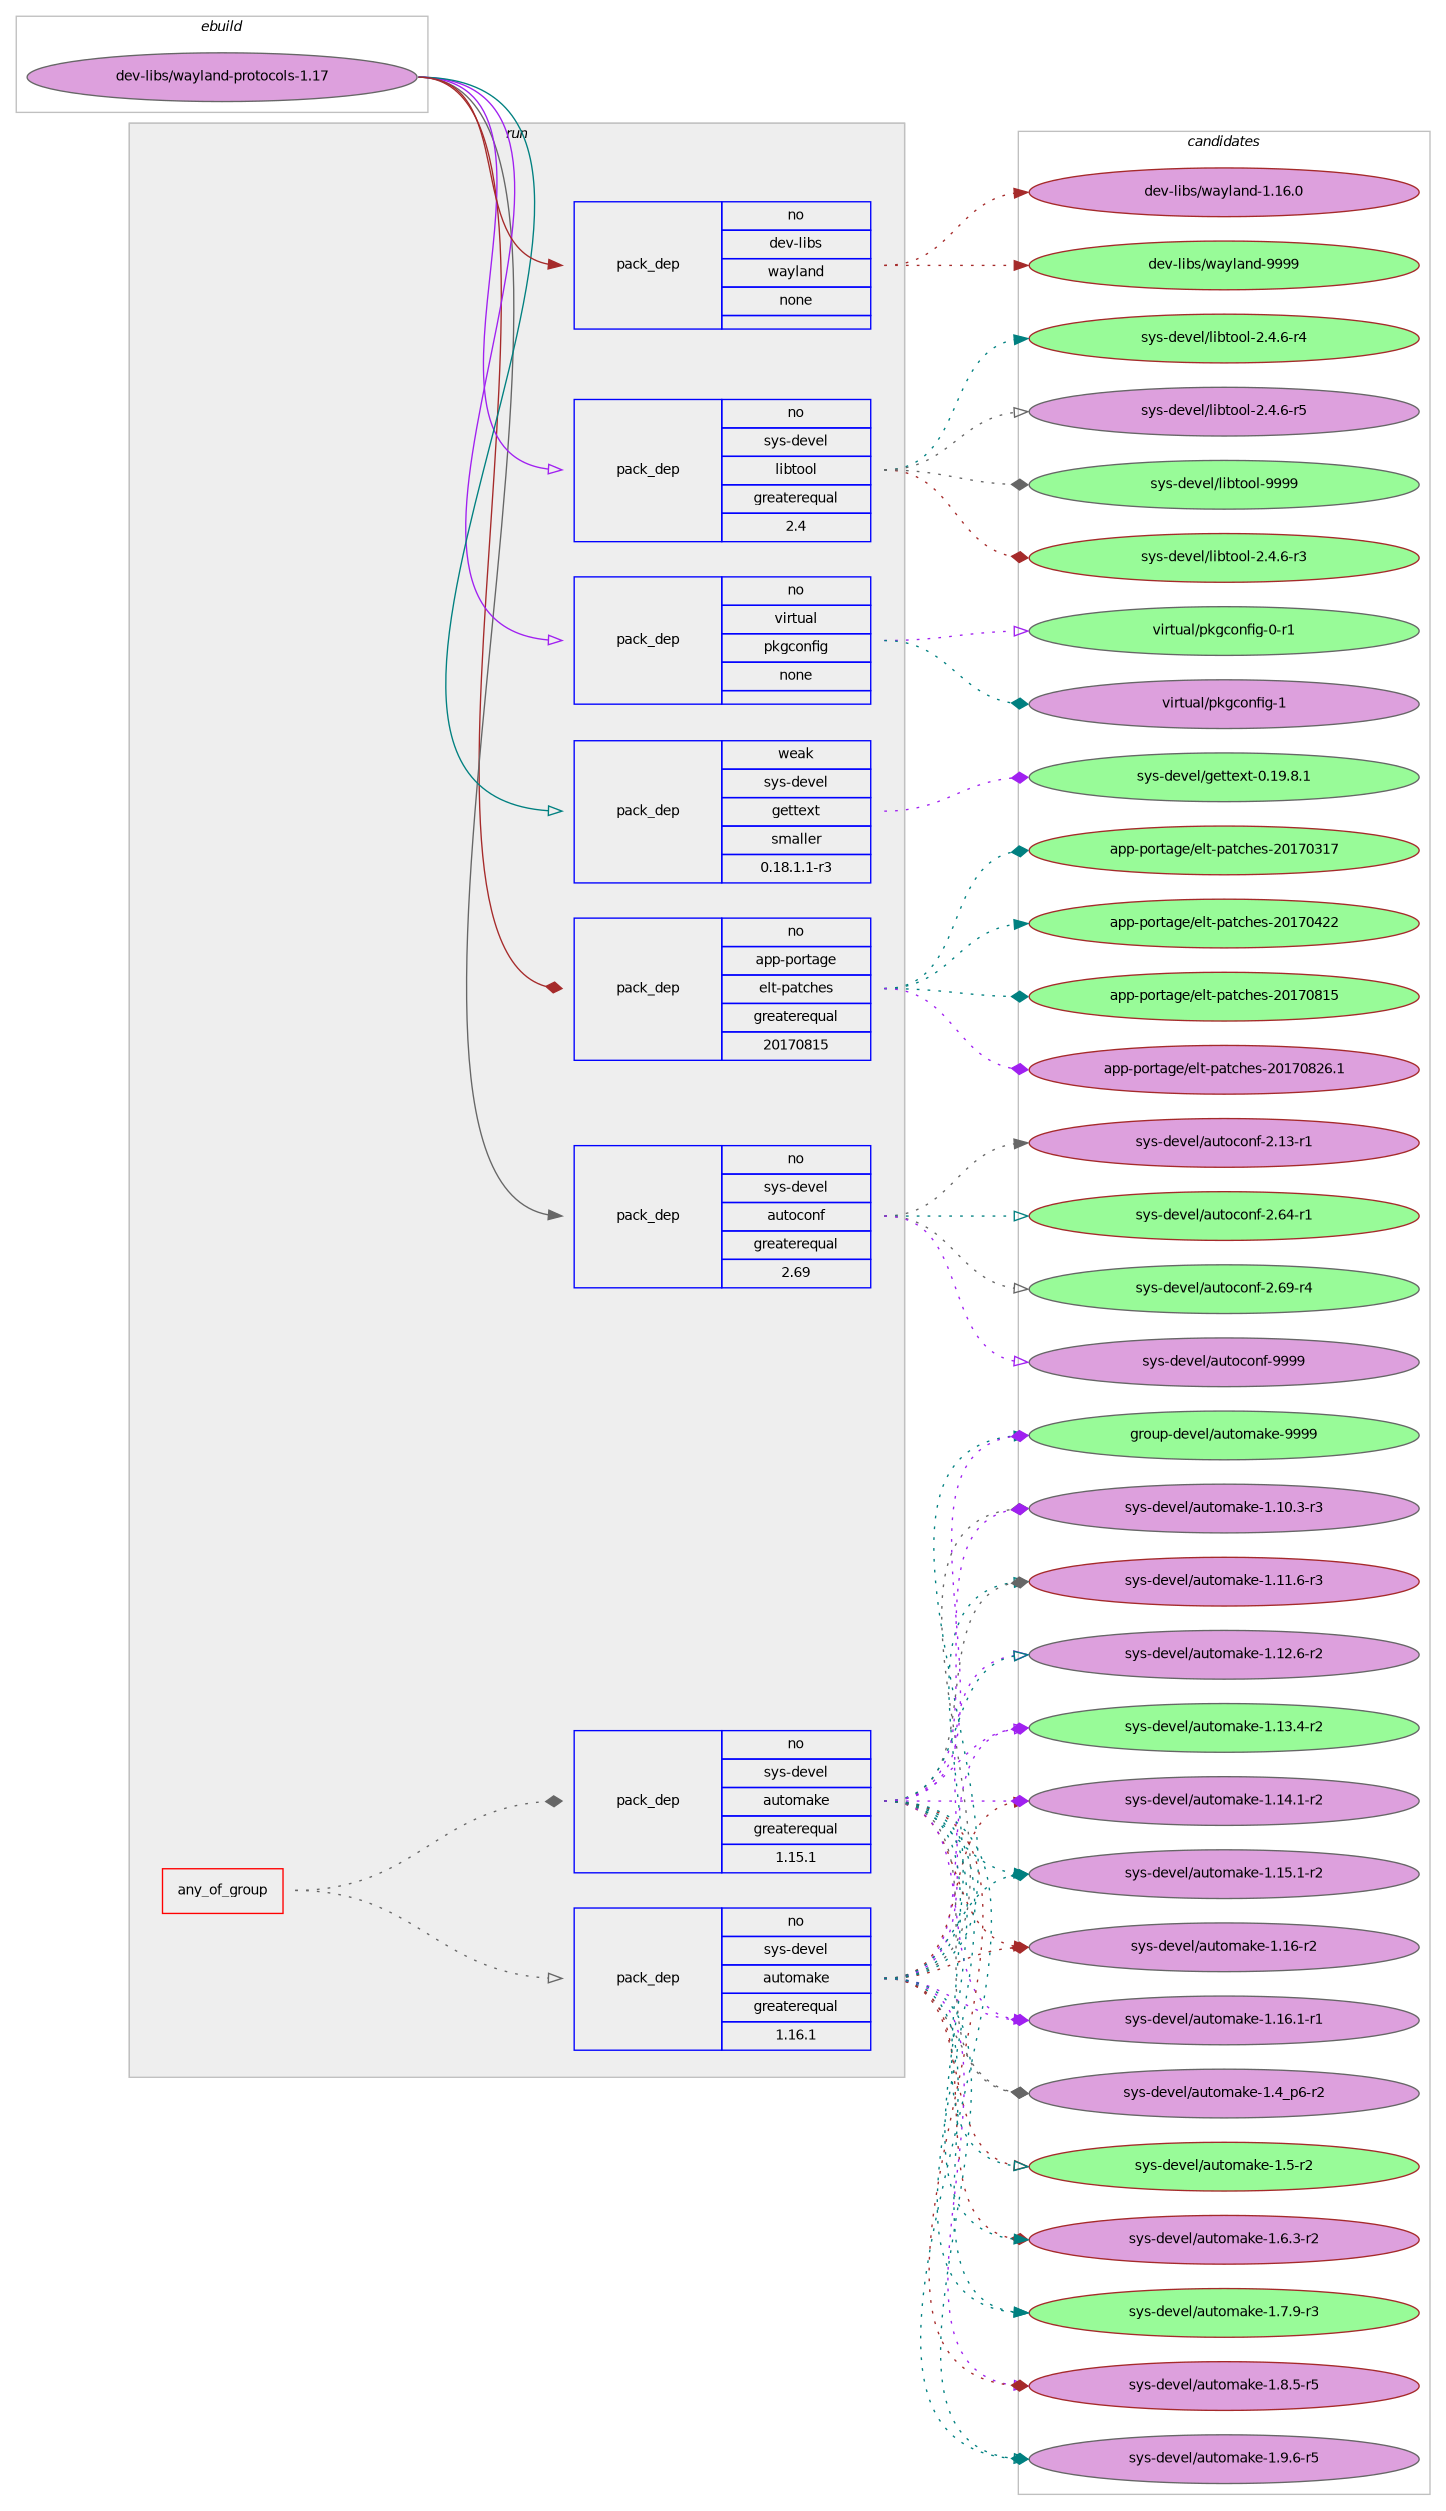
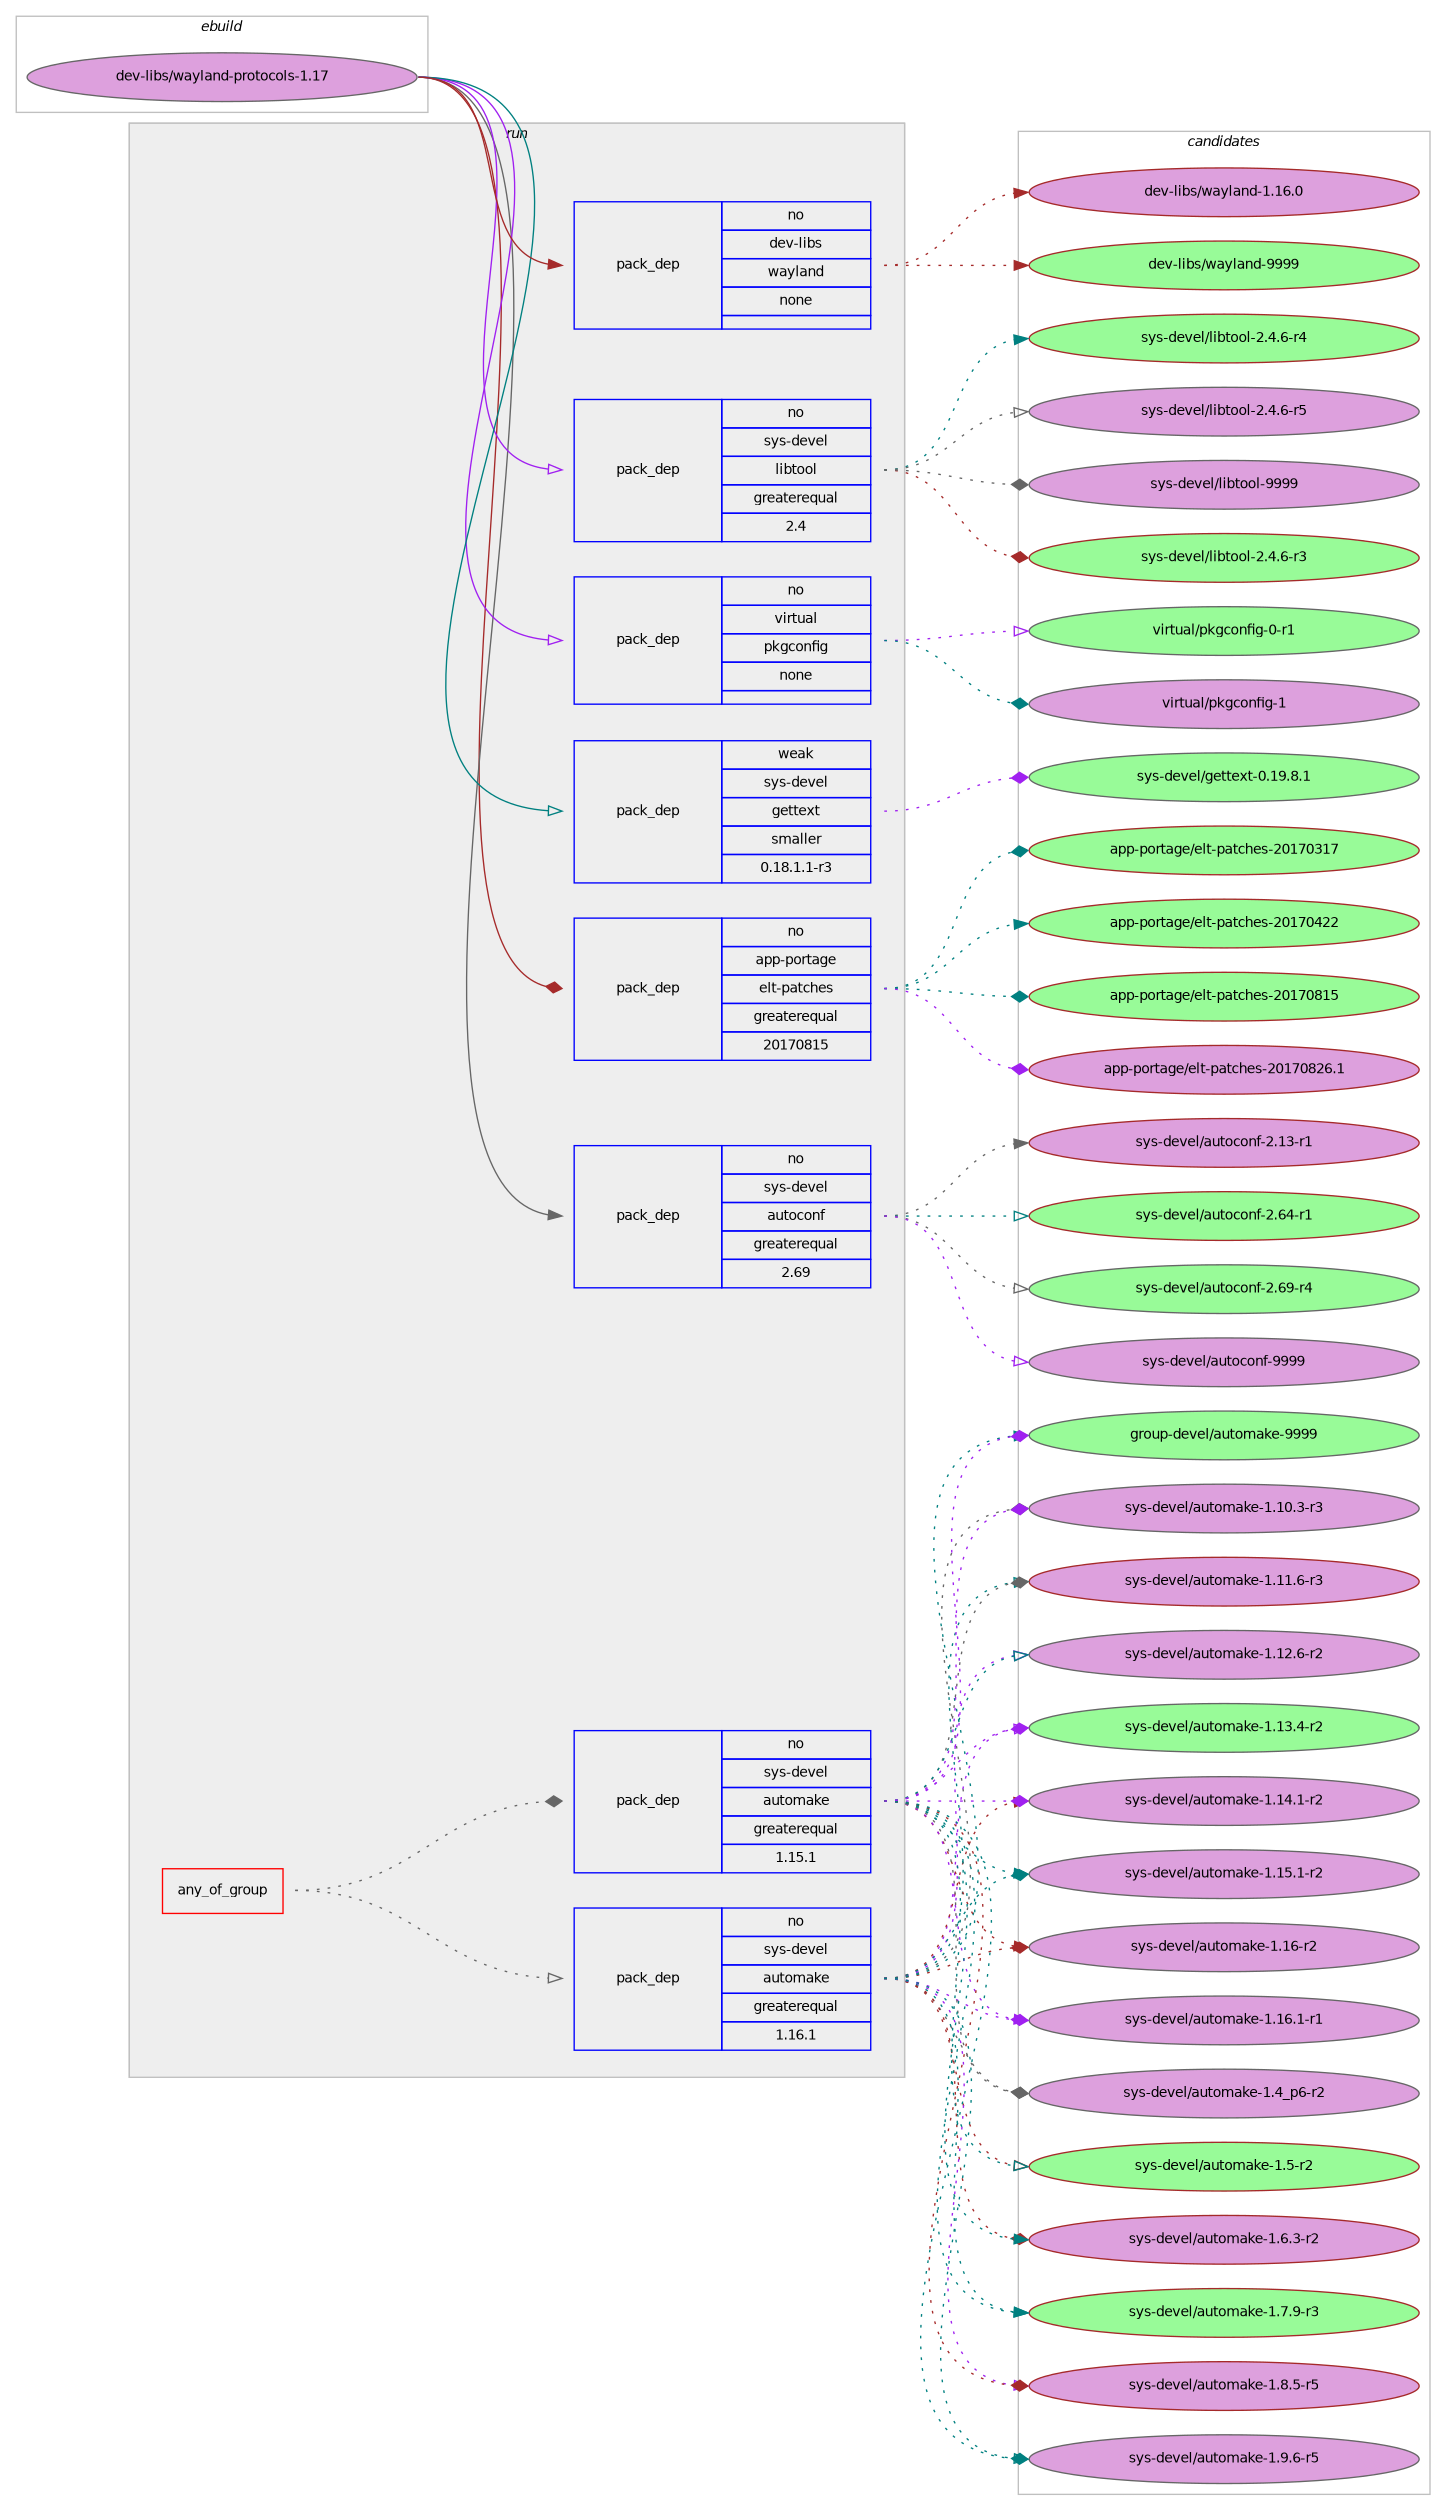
  digraph {
    compound=true
    concentrate=true
    fontname=Helvetica
    fontsize=10
    newrank=true
    rankdir=LR
    ranksep=1.5
    node [color=gray40 fillcolor=plum fontname=Helvetica fontsize=10 style=filled]
    edge [arrowhead=diamond color=teal headport=w style=dotted tailport=e weight=100]
    n1 [label="dev-libs/wayland-protocols-1.17" width=4]
    n2 [color=blue label=<<TABLE BORDER="0" CELLBORDER="1" CELLSPACING="0" CELLPADDING="4" WIDTH="220"><TR><TD ROWSPAN="6" CELLPADDING="30">pack_dep</TD></TR><TR><TD WIDTH="110">no</TD></TR><TR><TD>sys-devel</TD></TR><TR><TD>automake</TD></TR><TR><TD>greaterequal</TD></TR><TR><TD>1.16.1</TD></TR></TABLE>> shape=none fillcolor="" style=""]
    n3 [color=blue label=<<TABLE BORDER="0" CELLBORDER="1" CELLSPACING="0" CELLPADDING="4" WIDTH="220"><TR><TD ROWSPAN="6" CELLPADDING="30">pack_dep</TD></TR><TR><TD WIDTH="110">no</TD></TR><TR><TD>sys-devel</TD></TR><TR><TD>automake</TD></TR><TR><TD>greaterequal</TD></TR><TR><TD>1.15.1</TD></TR></TABLE>> shape=none fillcolor="" style=""]
    n4 [color=red label=<<TABLE BORDER="0" CELLBORDER="1" CELLSPACING="0" CELLPADDING="4"><TR><TD CELLPADDING="10">any_of_group</TD></TR></TABLE>> shape=none fillcolor="" style=""]
    n5 [color=blue label=<<TABLE BORDER="0" CELLBORDER="1" CELLSPACING="0" CELLPADDING="4" WIDTH="220"><TR><TD ROWSPAN="6" CELLPADDING="30">pack_dep</TD></TR><TR><TD WIDTH="110">no</TD></TR><TR><TD>app-portage</TD></TR><TR><TD>elt-patches</TD></TR><TR><TD>greaterequal</TD></TR><TR><TD>20170815</TD></TR></TABLE>> shape=none fillcolor="" style=""]
    n6 [color=blue label=<<TABLE BORDER="0" CELLBORDER="1" CELLSPACING="0" CELLPADDING="4" WIDTH="220"><TR><TD ROWSPAN="6" CELLPADDING="30">pack_dep</TD></TR><TR><TD WIDTH="110">no</TD></TR><TR><TD>sys-devel</TD></TR><TR><TD>autoconf</TD></TR><TR><TD>greaterequal</TD></TR><TR><TD>2.69</TD></TR></TABLE>> shape=none fillcolor="" style=""]
    n7 [color=blue label=<<TABLE BORDER="0" CELLBORDER="1" CELLSPACING="0" CELLPADDING="4" WIDTH="220"><TR><TD ROWSPAN="6" CELLPADDING="30">pack_dep</TD></TR><TR><TD WIDTH="110">no</TD></TR><TR><TD>sys-devel</TD></TR><TR><TD>libtool</TD></TR><TR><TD>greaterequal</TD></TR><TR><TD>2.4</TD></TR></TABLE>> shape=none fillcolor="" style=""]
    n8 [color=blue label=<<TABLE BORDER="0" CELLBORDER="1" CELLSPACING="0" CELLPADDING="4" WIDTH="220"><TR><TD ROWSPAN="6" CELLPADDING="30">pack_dep</TD></TR><TR><TD WIDTH="110">no</TD></TR><TR><TD>virtual</TD></TR><TR><TD>pkgconfig</TD></TR><TR><TD>none</TD></TR><TR><TD></TD></TR></TABLE>> shape=none fillcolor="" style=""]
    n9 [color=blue label=<<TABLE BORDER="0" CELLBORDER="1" CELLSPACING="0" CELLPADDING="4" WIDTH="220"><TR><TD ROWSPAN="6" CELLPADDING="30">pack_dep</TD></TR><TR><TD WIDTH="110">weak</TD></TR><TR><TD>sys-devel</TD></TR><TR><TD>gettext</TD></TR><TR><TD>smaller</TD></TR><TR><TD>0.18.1.1-r3</TD></TR></TABLE>> shape=none fillcolor="" style=""]
    n10 [color=blue label=<<TABLE BORDER="0" CELLBORDER="1" CELLSPACING="0" CELLPADDING="4" WIDTH="220"><TR><TD ROWSPAN="6" CELLPADDING="30">pack_dep</TD></TR><TR><TD WIDTH="110">no</TD></TR><TR><TD>dev-libs</TD></TR><TR><TD>wayland</TD></TR><TR><TD>none</TD></TR><TR><TD></TD></TR></TABLE>> shape=none fillcolor="" style=""]
    n11 [label="sys-devel/automake-1.10.3-r3" width=4]
    n12 [color=brown label="sys-devel/automake-1.11.6-r3" width=4]
    n13 [label="sys-devel/automake-1.12.6-r2" width=4]
    n14 [fillcolor=palegreen label="sys-devel/automake-1.13.4-r2" width=4]
    n15 [label="sys-devel/automake-1.14.1-r2" width=4]
    n16 [label="sys-devel/automake-1.15.1-r2" width=4]
    n17 [label="sys-devel/automake-1.16-r2" width=4]
    n18 [label="sys-devel/automake-1.16.1-r1" width=4]
    n19 [label="sys-devel/automake-1.4_p6-r2" width=4]
    n20 [color=brown fillcolor=palegreen label="sys-devel/automake-1.5-r2" width=4]
    n21 [color=brown label="sys-devel/automake-1.6.3-r2" width=4]
    n22 [color=brown fillcolor=palegreen label="sys-devel/automake-1.7.9-r3" width=4]
    n23 [color=brown label="sys-devel/automake-1.8.5-r5" width=4]
    n24 [label="sys-devel/automake-1.9.6-r5" width=4]
    n25 [fillcolor=palegreen label="group-devel/automake-9999" width=4]
    n26 [color=brown fillcolor=palegreen label="app-portage/elt-patches-20170317" width=4]
    n27 [color=brown fillcolor=palegreen label="app-portage/elt-patches-20170422" width=4]
    n28 [color=brown fillcolor=palegreen label="app-portage/elt-patches-20170815" width=4]
    n29 [color=brown label="app-portage/elt-patches-20170826.1" width=4]
    n30 [color=brown label="sys-devel/autoconf-2.13-r1" width=4]
    n31 [color=brown fillcolor=palegreen label="sys-devel/autoconf-2.64-r1" width=4]
    n32 [fillcolor=palegreen label="sys-devel/autoconf-2.69-r4" width=4]
    n33 [label="sys-devel/autoconf-9999" width=4]
    n34 [color=brown fillcolor=palegreen label="sys-devel/libtool-2.4.6-r3" width=4]
    n35 [color=brown fillcolor=palegreen label="sys-devel/libtool-2.4.6-r4" width=4]
    n36 [label="sys-devel/libtool-2.4.6-r5" width=4]
-   n37 [fillcolor=palegreen label="sys-devel/libtool-9999" width=4]
+   n37 [label="sys-devel/libtool-9999" width=4]
    n38 [fillcolor=palegreen label="virtual/pkgconfig-0-r1" width=4]
    n39 [label="virtual/pkgconfig-1" width=4]
    n40 [fillcolor=palegreen label="sys-devel/gettext-0.19.8.1" width=4]
    n41 [color=brown label="dev-libs/wayland-1.16.0" width=4]
    n42 [color=brown fillcolor=palegreen label="dev-libs/wayland-9999" width=4]
    subgraph cluster_1 {
      color=gray
      label=<<i>ebuild</i>>
      rank=same
      n1
    }
    subgraph cluster_2 {
      color=gray
      label=<<i>dependencies</i>>
      subgraph cluster_3 {
        color=gray
        fillcolor="#eeeeee"
        label=<<i>compile</i>>
        style=filled
        subgraph sub_4 {
          color=gray
          fillcolor="#eeeeee"
          label=<<i>compile</i>>
          style=filled
          n4
          subgraph sub_5 {
            color=gray
            fillcolor="#eeeeee"
            label=<<i>compile</i>>
            style=filled
            n2
          }
          subgraph sub_6 {
            color=gray
            fillcolor="#eeeeee"
            label=<<i>compile</i>>
            style=filled
            n3
          }
        }
        subgraph sub_7 {
          color=gray
          fillcolor="#eeeeee"
          label=<<i>compile</i>>
          style=filled
          n5
        }
        subgraph sub_8 {
          color=gray
          fillcolor="#eeeeee"
          label=<<i>compile</i>>
          style=filled
          n6
        }
        subgraph sub_9 {
          color=gray
          fillcolor="#eeeeee"
          label=<<i>compile</i>>
          style=filled
          n7
        }
        subgraph sub_10 {
          color=gray
          fillcolor="#eeeeee"
          label=<<i>compile</i>>
          style=filled
          n8
        }
        subgraph sub_11 {
          color=gray
          fillcolor="#eeeeee"
          label=<<i>compile</i>>
          style=filled
          n9
        }
      }
      subgraph cluster_12 {
        color=gray
        fillcolor="#eeeeee"
        label=<<i>compile and run</i>>
        style=filled
        subgraph sub_13 {
          color=gray
          fillcolor="#eeeeee"
          label=<<i>compile and run</i>>
          style=filled
          n10
        }
      }
      subgraph cluster_14 {
        color=gray
        fillcolor="#eeeeee"
        label=<<i>run</i>>
        style=filled
      }
    }
    subgraph cluster_15 {
      color=gray
      label=<<i>candidates</i>>
      rank=same
      subgraph sub_16 {
        color=black
        label=<<i>candidates</i>>
        nodesep=1
        rank=same
        n11
        n12
        n13
        n14
        n15
        n16
        n17
        n18
        n19
        n20
        n21
        n22
        n23
        n24
        n25
      }
      subgraph sub_17 {
        color=black
        label=<<i>candidates</i>>
        nodesep=1
        rank=same
        n11
        n12
        n13
        n14
        n15
        n16
        n17
        n18
        n19
        n20
        n21
        n22
        n23
        n24
        n25
      }
      subgraph sub_18 {
        color=black
        label=<<i>candidates</i>>
        nodesep=1
        rank=same
        n26
        n27
        n28
        n29
      }
      subgraph sub_19 {
        color=black
        label=<<i>candidates</i>>
        nodesep=1
        rank=same
        n30
        n31
        n32
        n33
      }
      subgraph sub_20 {
        color=black
        label=<<i>candidates</i>>
        nodesep=1
        rank=same
        n34
        n35
        n36
        n37
      }
      subgraph sub_21 {
        color=black
        label=<<i>candidates</i>>
        nodesep=1
        rank=same
        n38
        n39
      }
      subgraph sub_22 {
        color=black
        label=<<i>candidates</i>>
        nodesep=1
        rank=same
        n40
      }
      subgraph sub_23 {
        color=black
        label=<<i>candidates</i>>
        nodesep=1
        rank=same
        n41
        n42
      }
    }
    n1 -> n5 [color=brown style=solid weight=20]
    n1 -> n6 [arrowhead=normal color=gray40 style=solid weight=20]
    n1 -> n7 [arrowhead=onormal color=purple style=solid weight=20]
    n1 -> n8 [arrowhead=onormal color=purple style=solid weight=20]
    n1 -> n9 [arrowhead=onormal style=solid weight=20]
    n1 -> n10 [arrowhead=normal color=brown style=solid weight=20]
    n2 -> n11 [color=gray40]
    n2 -> n12 [arrowhead=onormal]
    n2 -> n13 [arrowhead=onormal color=purple]
    n2 -> n14 [arrowhead=onormal color=purple]
    n2 -> n15 [arrowhead=normal color=brown]
    n2 -> n16
    n2 -> n17 [color=brown]
    n2 -> n18 [color=purple]
    n2 -> n19 [color=gray40]
    n2 -> n20 [arrowhead=onormal color=brown]
    n2 -> n21 [color=brown]
    n2 -> n22 [arrowhead=onormal]
    n2 -> n23 [arrowhead=onormal color=purple]
    n2 -> n24 [arrowhead=onormal]
    n2 -> n25 [arrowhead=normal]
    n3 -> n11 [color=purple]
    n3 -> n12 [color=gray40]
    n3 -> n13 [arrowhead=onormal]
    n3 -> n14 [color=purple]
    n3 -> n15 [color=purple]
    n3 -> n16 [arrowhead=normal]
    n3 -> n17 [arrowhead=normal color=brown]
    n3 -> n18 [arrowhead=normal color=purple]
    n3 -> n19 [color=gray40]
    n3 -> n20 [arrowhead=onormal]
    n3 -> n21 [arrowhead=normal]
    n3 -> n22 [arrowhead=normal]
    n3 -> n23 [color=brown]
    n3 -> n24
    n3 -> n25 [color=purple]
    n4 -> n2 [arrowhead=onormal color=gray40 weight=20]
    n4 -> n3 [color=gray40 weight=20]
    n5 -> n26
    n5 -> n27 [arrowhead=normal]
    n5 -> n28
    n5 -> n29 [color=purple]
    n6 -> n30 [arrowhead=normal color=gray40]
    n6 -> n31 [arrowhead=onormal]
    n6 -> n32 [arrowhead=onormal color=gray40]
    n6 -> n33 [arrowhead=onormal color=purple]
    n7 -> n34 [color=brown]
    n7 -> n35 [arrowhead=normal]
    n7 -> n36 [arrowhead=onormal color=gray40]
    n7 -> n37 [color=gray40]
    n8 -> n38 [arrowhead=onormal color=purple]
    n8 -> n39
    n9 -> n40 [color=purple]
    n10 -> n41 [arrowhead=normal color=brown]
    n10 -> n42 [arrowhead=normal color=brown]
  }
